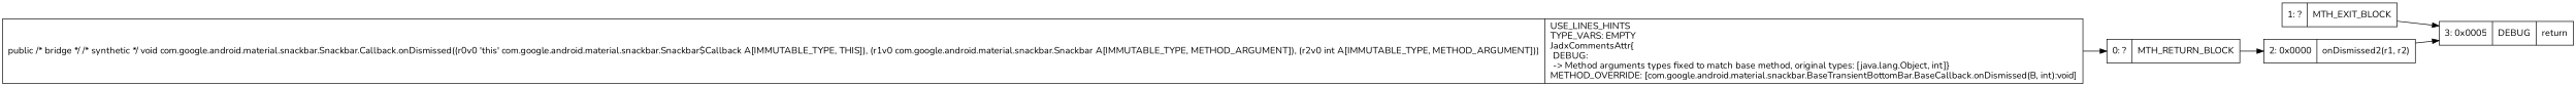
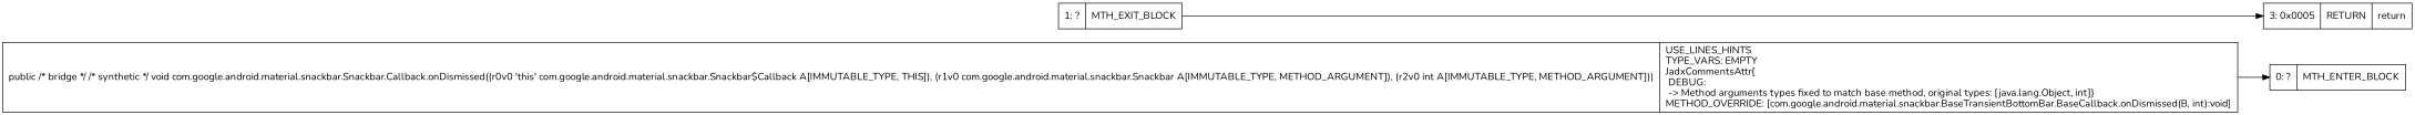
  digraph {
    fontname=Nunito
    rankdir=LR
    node [fontname=Nunito shape=record]
    edge [fontname=Nunito]
-   n1 [label="{0\:\ ?|MTH_RETURN_BLOCK\l}"]
-   n2 [label="{2\:\ 0x0000|onDismissed2(r1, r2)\l}"]
-   n3 [label="{3\:\ 0x0005|DEBUG\l|return\l}"]
+   n1 [label="{0\:\ ?|MTH_ENTER_BLOCK\l}"]
+   n3 [label="{3\:\ 0x0005|RETURN\l|return\l}"]
    n4 [label="{1\:\ ?|MTH_EXIT_BLOCK\l}"]
    n5 [label="{public \/* bridge *\/ \/* synthetic *\/ void com.google.android.material.snackbar.Snackbar.Callback.onDismissed((r0v0 'this' com.google.android.material.snackbar.Snackbar$Callback A[IMMUTABLE_TYPE, THIS]), (r1v0 com.google.android.material.snackbar.Snackbar A[IMMUTABLE_TYPE, METHOD_ARGUMENT]), (r2v0 int A[IMMUTABLE_TYPE, METHOD_ARGUMENT]))  | USE_LINES_HINTS\lTYPE_VARS: EMPTY\lJadxCommentsAttr\{\l DEBUG: \l \-\> Method arguments types fixed to match base method, original types: [java.lang.Object, int]\}\lMETHOD_OVERRIDE: [com.google.android.material.snackbar.BaseTransientBottomBar.BaseCallback.onDismissed(B, int):void]\l}"]
-   n1 -> n2
-   n2 -> n3
    n4 -> n3
    n5 -> n1
  }
